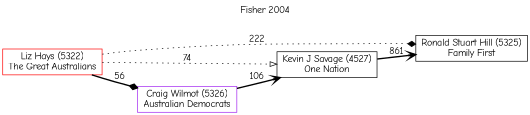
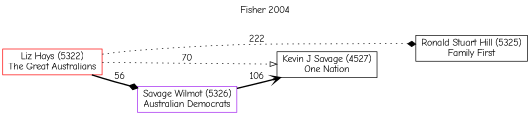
  digraph {
    fontname="Comic Neue"
    label="Fisher 2004"
    labelloc=t
    mclimit=2
    rankdir=LR
    node [color=black fontname="Comic Neue" shape=box]
    edge [arrowhead=vee fontname="Comic Neue" style=bold]
    n1 [label="Ronald Stuart Hill (5325)\nFamily First"]
    n2 [label="Kevin J Savage (4527)\nOne Nation"]
-   n3 [color=purple label="Craig Wilmot (5326)\nAustralian Democrats"]
+   n3 [color=purple label="Savage Wilmot (5326)\nAustralian Democrats"]
    n4 [color=red label="Liz Hays (5322)\nThe Great Australians"]
-   n2 -> n1 [label=861]
    n3 -> n2 [label=106]
    n4 -> n1 [arrowhead=diamond label=222 style=dotted]
-   n4 -> n2 [arrowhead=onormal label=74 style=dotted]
+   n4 -> n2 [arrowhead=onormal label=70 style=dotted]
    n4 -> n3 [arrowhead=diamond label=56]
  }
